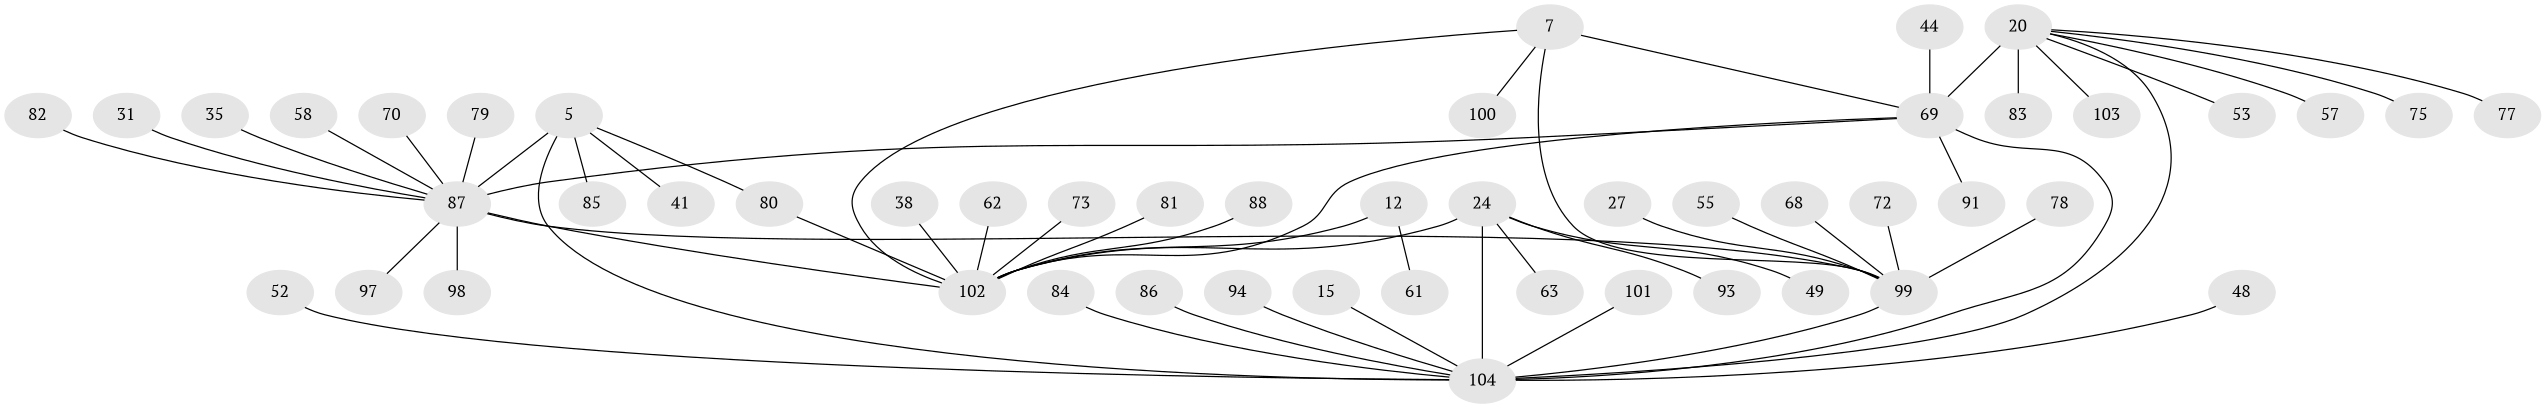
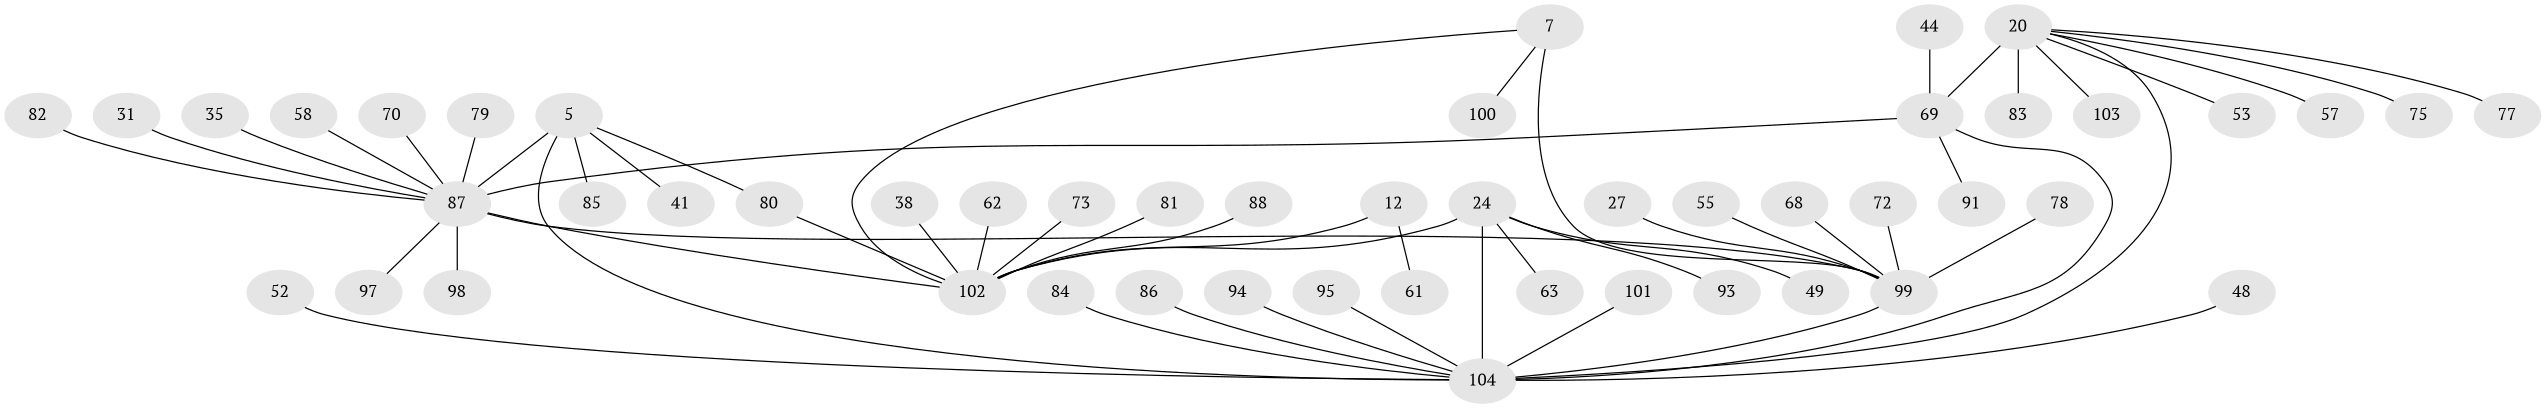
  graph {
    fontname="PT Serif"
    node [color=gray90 fontname="PT Serif" style=filled]
    edge [fontname="PT Serif"]
    5 [super="+1"]
    41
    80
    85 [super="+47"]
    87 [super="+4+30"]
    104 [super="+96+74+36+42+46"]
    102 [super="+64+14+39+54"]
    99 [super="+90+9+10"]
    97
    98 [super="+92"]
    7 [super="+6"]
    69 [super="+18"]
    100
    91
    12 [super="+11"]
    61
    20 [super="+19"]
    53
    57
    75
    77
    83
    103
    24 [super="+23"]
    49 [super="+32"]
    63
    93 [super="+43"]
    27
    31
    35
    38
    44
    48
    52
    55
    58
    62
    68 [super="+51"]
    70
    72
    73
    78 [super="+59"]
    79
    81
    82
    84
    86 [super="+45"]
    88 [super="+34+65+67+76"]
    94 [super="+33"]
-   95 [label=15]
+   95
    101
    5 -- 41
    5 -- 80
    5 -- 85
    5 -- 87 [weight=6]
    5 -- 104
    80 -- 102
    87 -- 102 [weight=2]
    87 -- 99
    87 -- 97
    87 -- 98
    99 -- 104
    7 -- 102
    7 -- 99 [weight=6]
-   7 -- 69 [weight=2]
    7 -- 100
    69 -- 87 [weight=2]
    69 -- 104 [weight=3]
-   69 -- 102 [weight=2]
    69 -- 91
    12 -- 102 [weight=6]
    12 -- 61
    20 -- 104
    20 -- 69 [weight=6]
    20 -- 53
    20 -- 57
    20 -- 75
    20 -- 77
    20 -- 83
    20 -- 103
    24 -- 104 [weight=6]
    24 -- 102
    24 -- 49
    24 -- 63
    24 -- 93
    27 -- 99
    31 -- 87
    35 -- 87
    38 -- 102
    44 -- 69
    48 -- 104
    52 -- 104
    55 -- 99
    58 -- 87
    62 -- 102
    68 -- 99
    70 -- 87
    72 -- 99
    73 -- 102
    78 -- 99
    79 -- 87
    81 -- 102
    82 -- 87
    84 -- 104
    86 -- 104
    88 -- 102
    94 -- 104
    95 -- 104
    101 -- 104
  }
